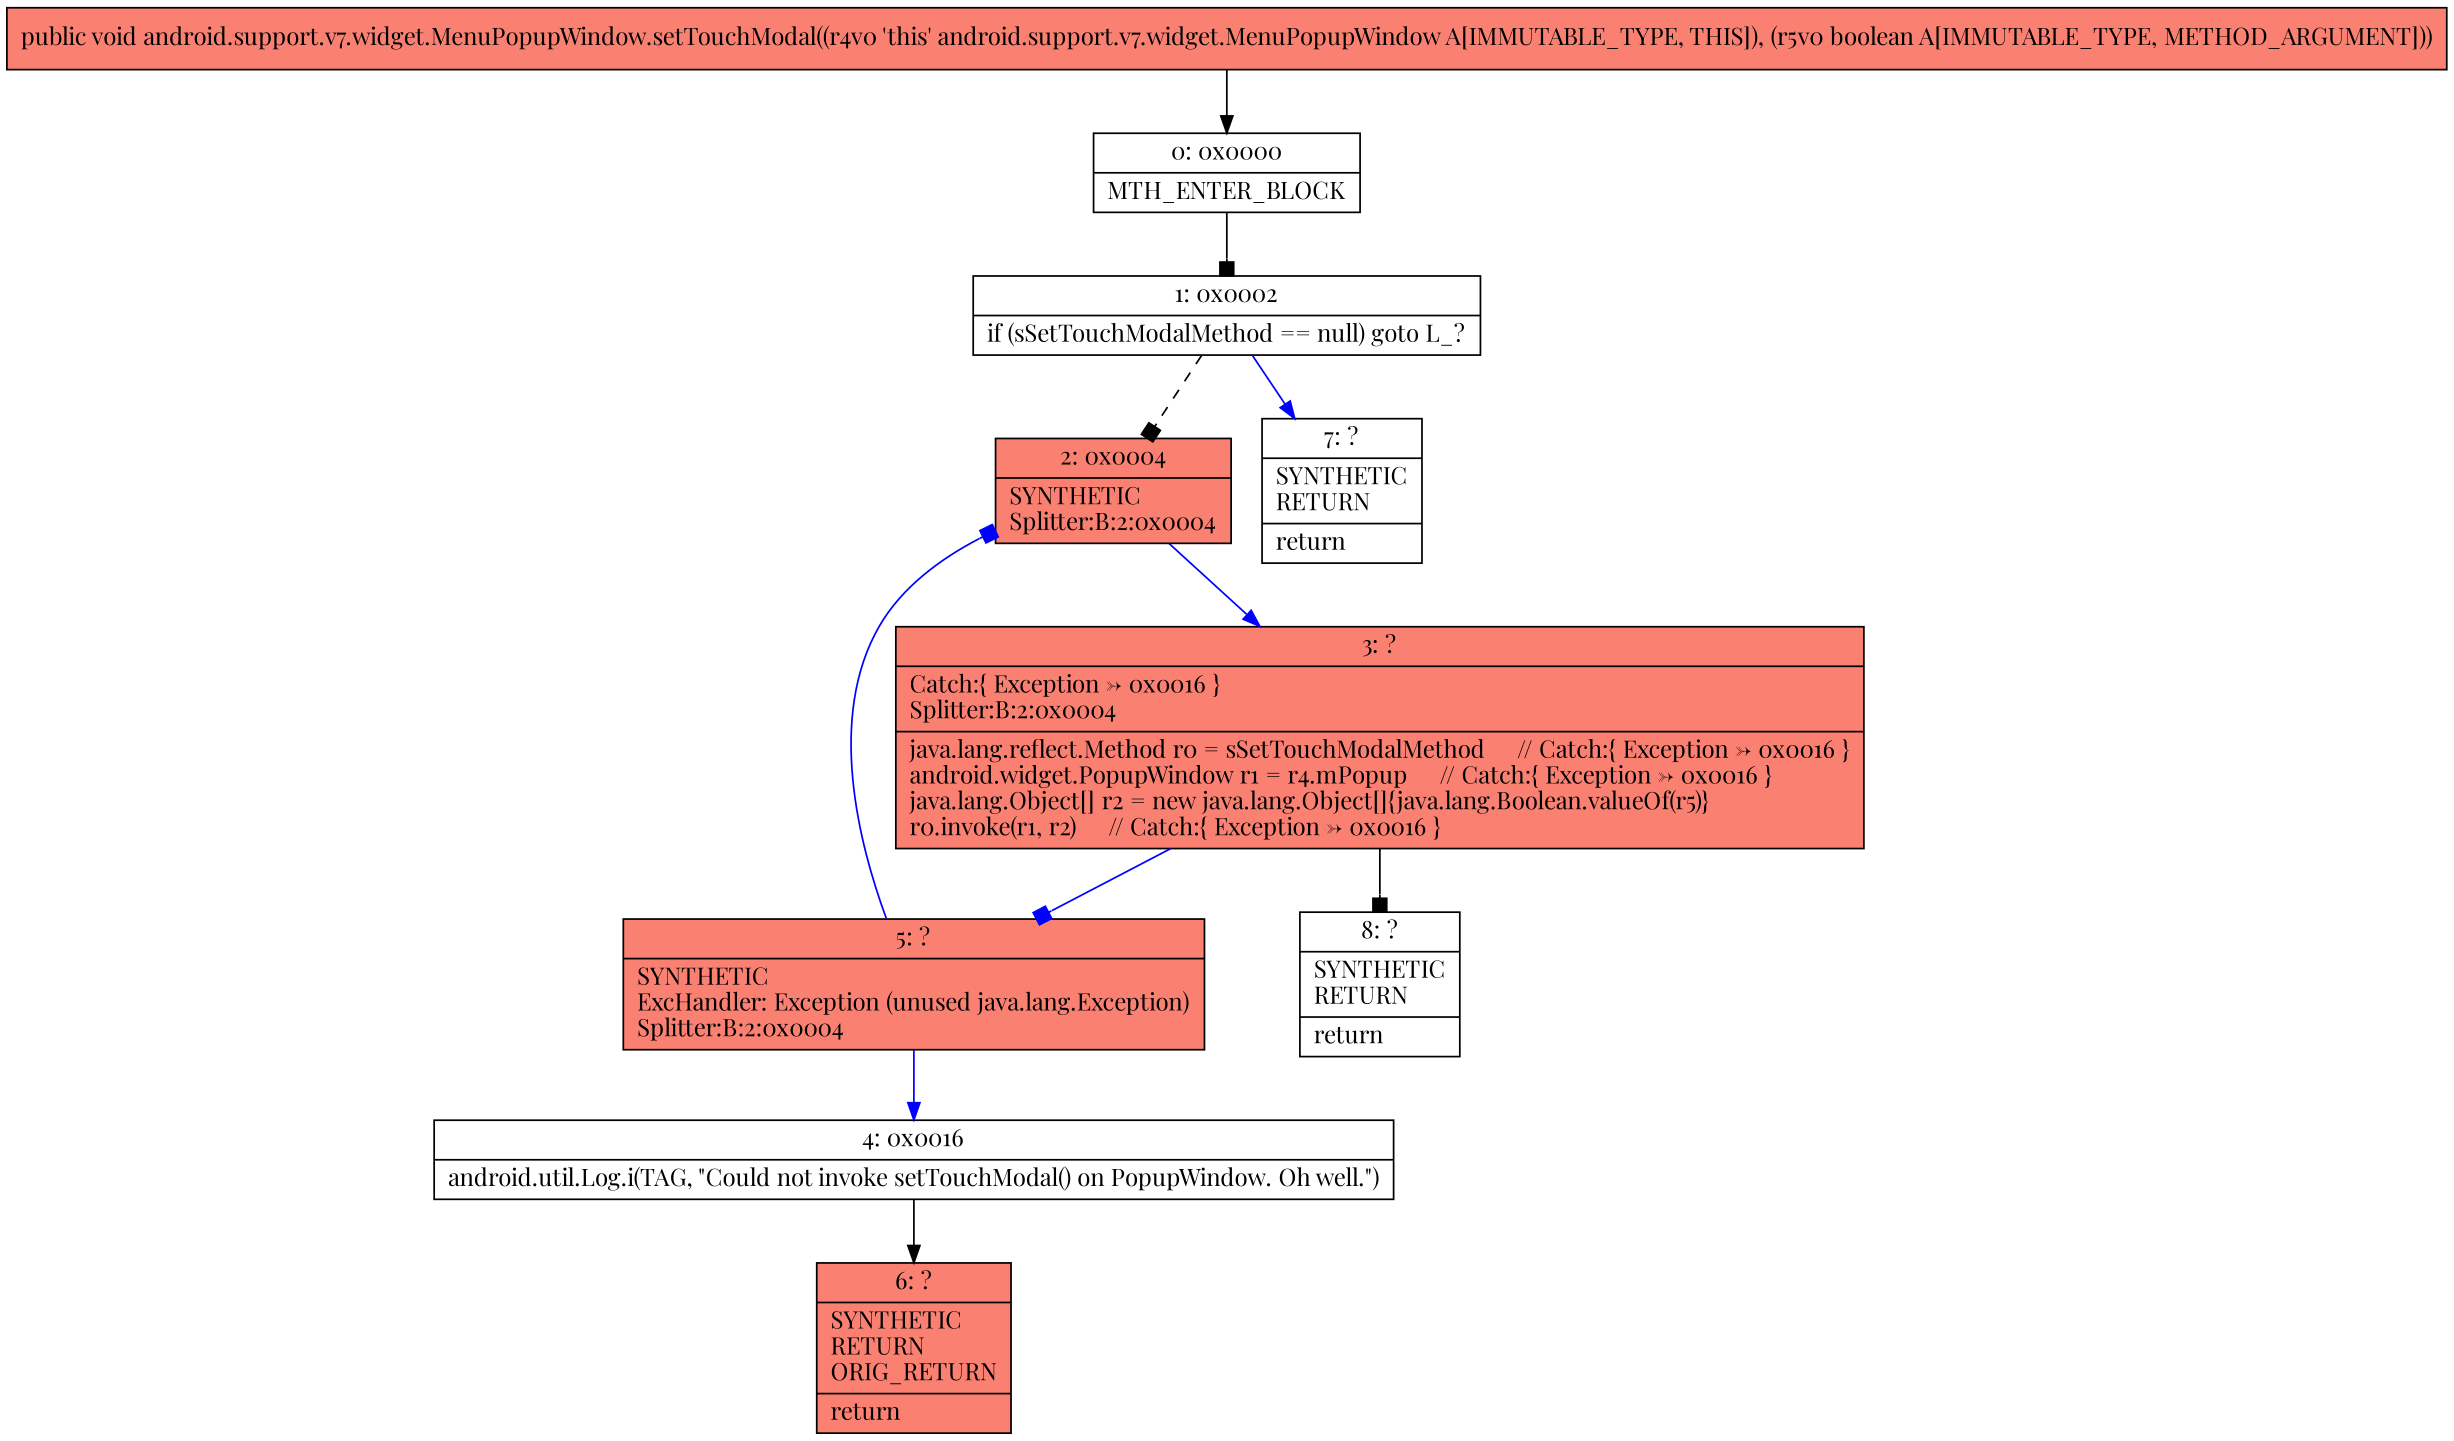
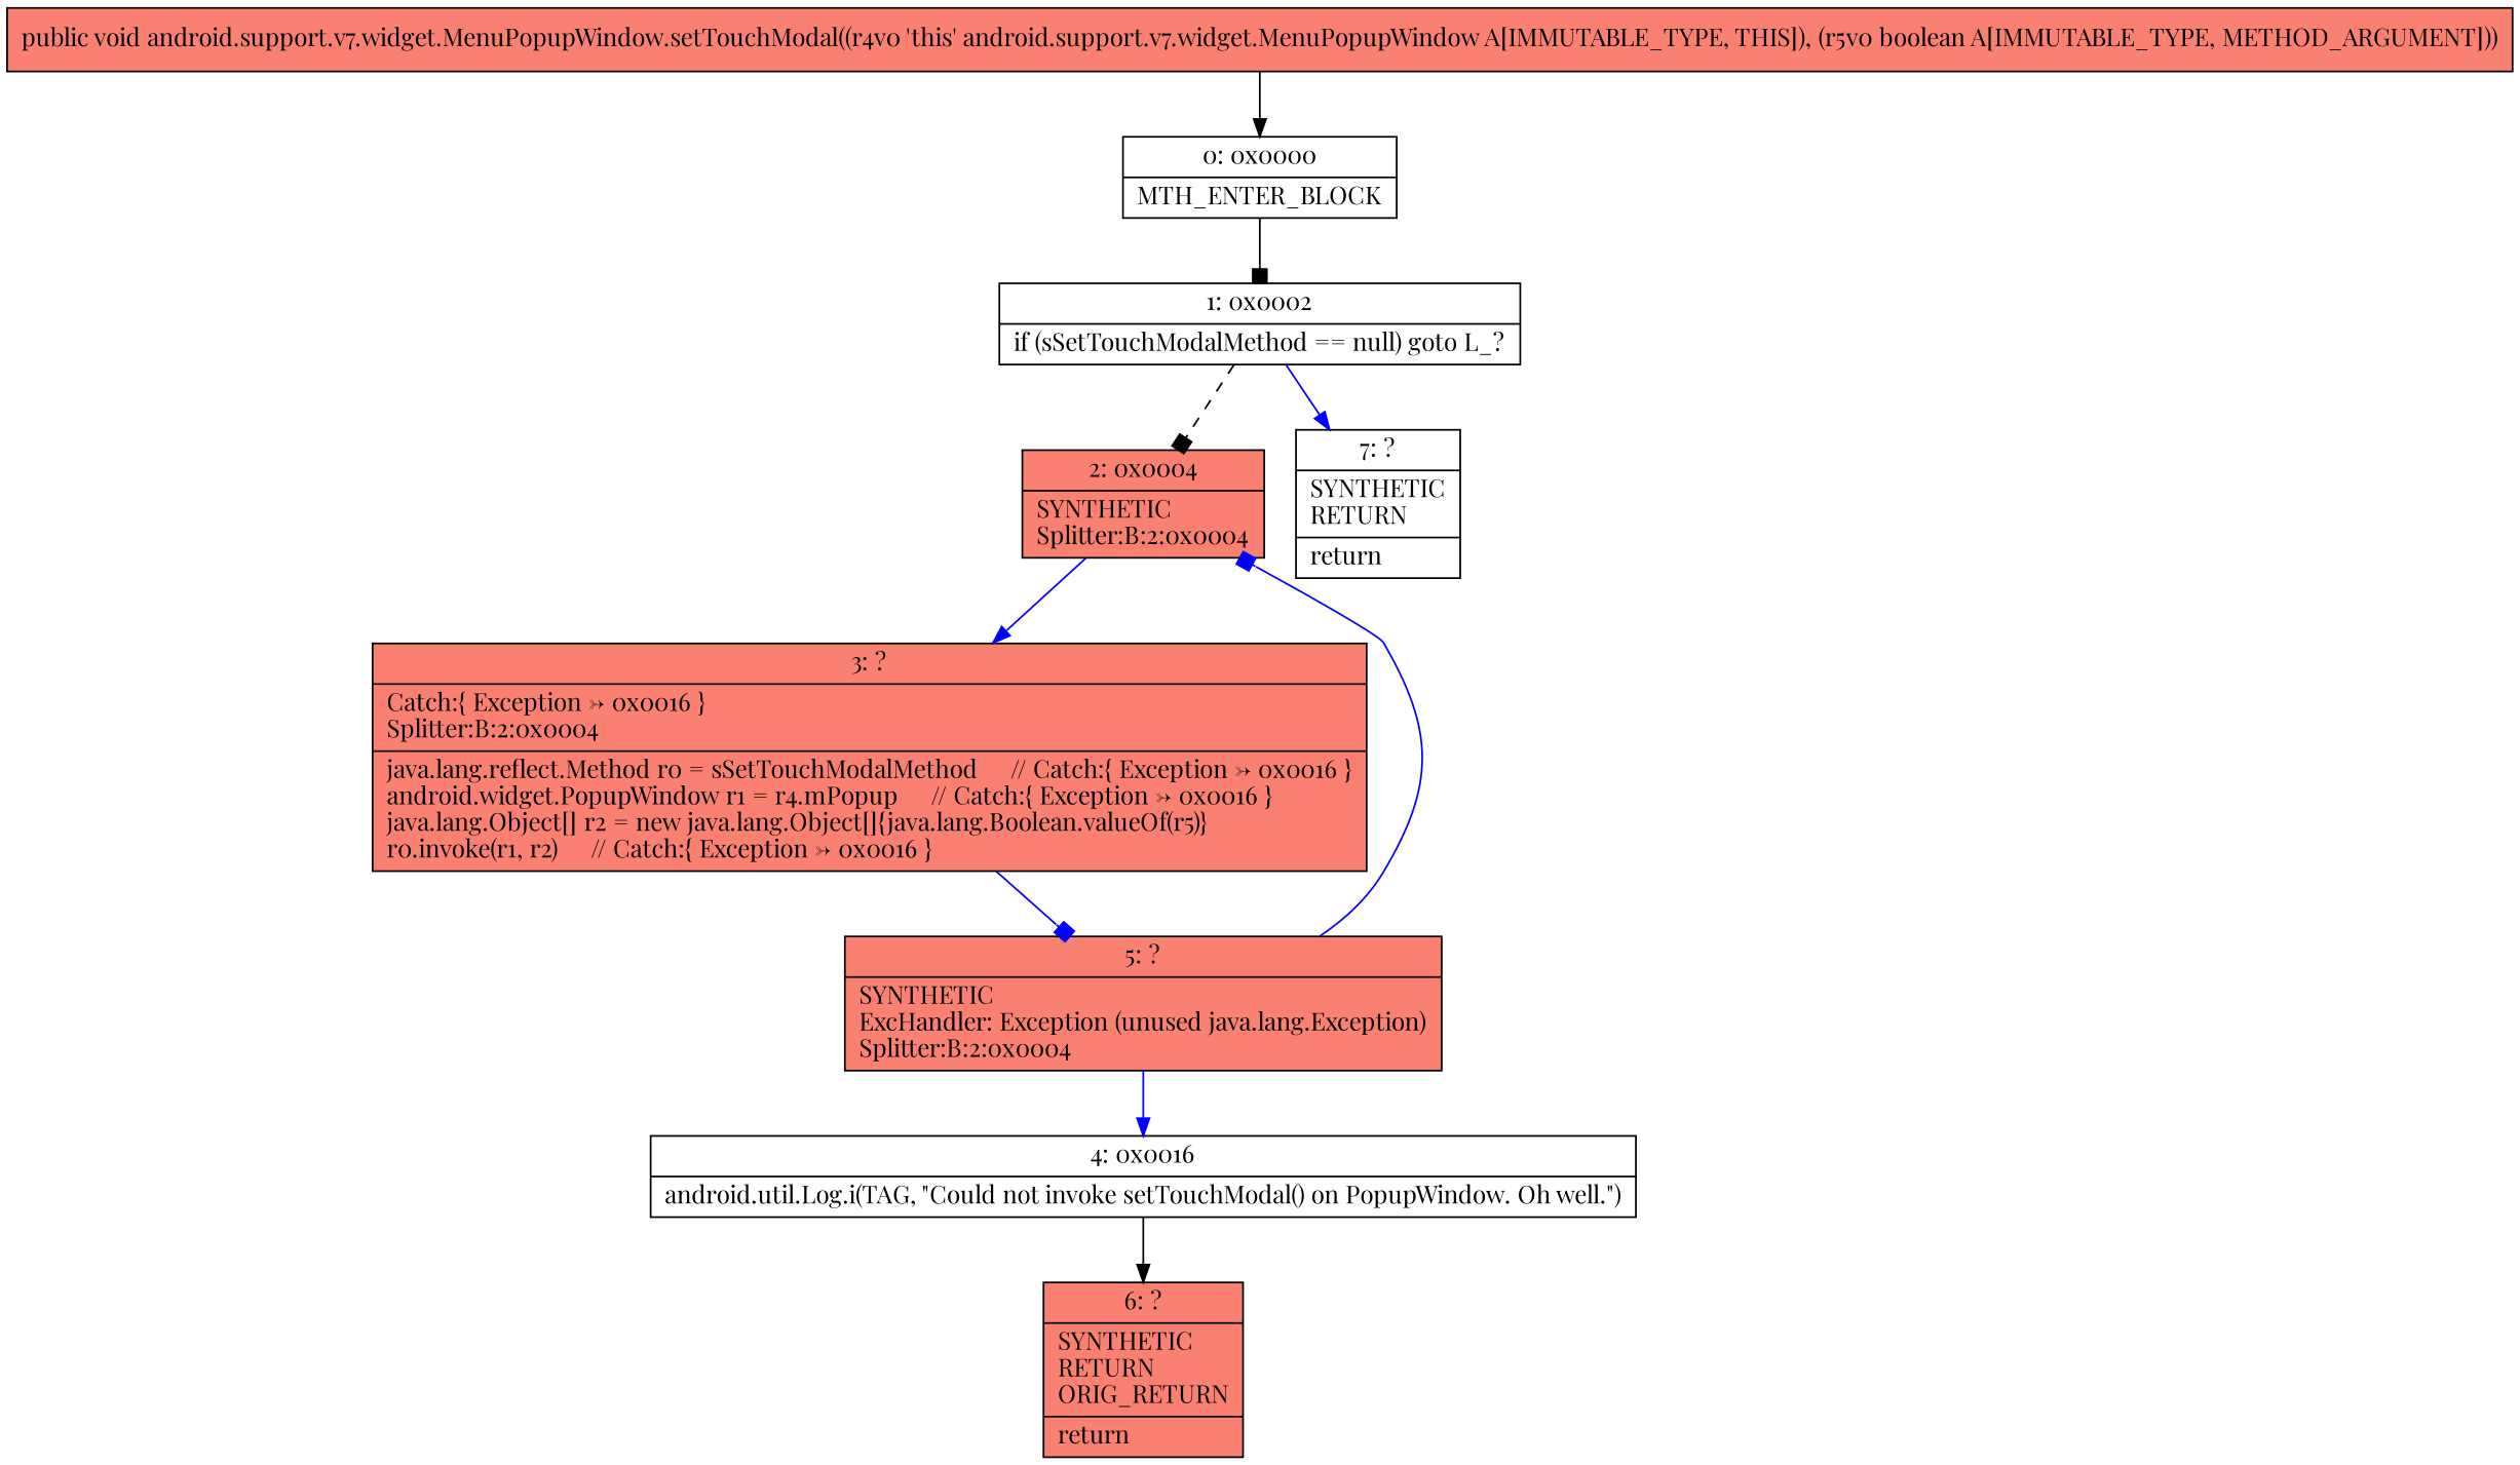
  digraph {
    fontname="Playfair Display"
    node [fillcolor=white fontname="Playfair Display" shape=record style=filled]
    edge [arrowhead=box color=black fontname="Playfair Display"]
    n1 [label="{0\:\ 0x0000|MTH_ENTER_BLOCK\l}"]
    n2 [label="{1\:\ 0x0002|if (sSetTouchModalMethod == null) goto L_?\l}"]
    n3 [fillcolor=salmon label="{2\:\ 0x0004|SYNTHETIC\lSplitter:B:2:0x0004\l}"]
    n4 [label="{7\:\ ?|SYNTHETIC\lRETURN\l|return\l}"]
    n5 [fillcolor=salmon label="{3\:\ ?|Catch:\{ Exception \-\> 0x0016 \}\lSplitter:B:2:0x0004\l|java.lang.reflect.Method r0 = sSetTouchModalMethod     \/\/ Catch:\{ Exception \-\> 0x0016 \}\landroid.widget.PopupWindow r1 = r4.mPopup     \/\/ Catch:\{ Exception \-\> 0x0016 \}\ljava.lang.Object[] r2 = new java.lang.Object[]\{java.lang.Boolean.valueOf(r5)\}\lr0.invoke(r1, r2)     \/\/ Catch:\{ Exception \-\> 0x0016 \}\l}"]
    n6 [fillcolor=salmon label="{5\:\ ?|SYNTHETIC\lExcHandler: Exception (unused java.lang.Exception)\lSplitter:B:2:0x0004\l}"]
-   n7 [label="{8\:\ ?|SYNTHETIC\lRETURN\l|return\l}"]
    n8 [label="{4\:\ 0x0016|android.util.Log.i(TAG, \"Could not invoke setTouchModal() on PopupWindow. Oh well.\")\l}"]
    n9 [fillcolor=salmon label="{6\:\ ?|SYNTHETIC\lRETURN\lORIG_RETURN\l|return\l}"]
    n10 [fillcolor=salmon label="{public void android.support.v7.widget.MenuPopupWindow.setTouchModal((r4v0 'this' android.support.v7.widget.MenuPopupWindow A[IMMUTABLE_TYPE, THIS]), (r5v0 boolean A[IMMUTABLE_TYPE, METHOD_ARGUMENT])) }"]
    n1 -> n2
    n2 -> n3 [style=dashed]
    n2 -> n4 [arrowhead=normal color=blue]
    n3 -> n5 [arrowhead=normal color=blue]
    n5 -> n6 [color=blue]
-   n5 -> n7
    n6 -> n3 [color=blue]
    n6 -> n8 [arrowhead=normal color=blue]
    n8 -> n9 [arrowhead=normal]
    n10 -> n1 [arrowhead=normal]
  }
